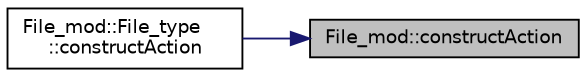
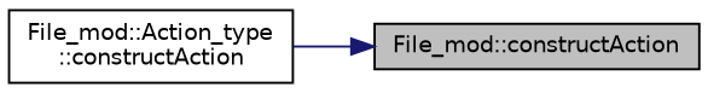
  digraph {
    rankdir=RL
    node [color=black fontname=Helvetica fontsize=10 shape=record style=filled]
    n1 [fillcolor=grey75 fontcolor=black height=0.2 label="File_mod::constructAction" width=0.4]
-   n2 [fillcolor=white height=0.2 label="File_mod::File_type\l::constructAction" width=0.4]
+   n2 [fillcolor=white height=0.2 label="File_mod::Action_type\l::constructAction" width=0.4]
    n1 -> n2 [color=midnightblue dir=back fontname=Helvetica fontsize=10 labelfontname=Helvetica labelfontsize=10 style=solid]
  }
